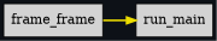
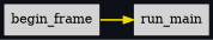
  digraph {
    bgcolor="#0d1117"
    compound=true
    fontname=Helvetica
    nodesep=0.15
    rankdir=LR
    splines=spline
    node [shape=box style=filled]
    n1 [label=run_main]
-   n2 [label=frame_frame]
+   n2 [label=begin_frame]
    n2 -> n1 [color="#eede00" penwidth=2]
  }
